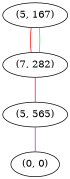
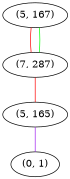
  graph {
    edge [color=red weight=1]
    "(5, 167)"
-   "(7, 287)" [label="(7, 282)"]
-   "(5, 165)" [label="(5, 565)"]
-   "(0, 0)"
+   "(7, 287)"
+   "(5, 165)"
+   "(0, 0)" [label="(0, 1)"]
    "(5, 167)" -- "(7, 287)"
    "(5, 167)" -- "(7, 287)" [color=green weight=2]
    "(7, 287)" -- "(5, 165)"
    "(5, 165)" -- "(0, 0)" [color=purple weight=4]
  }
